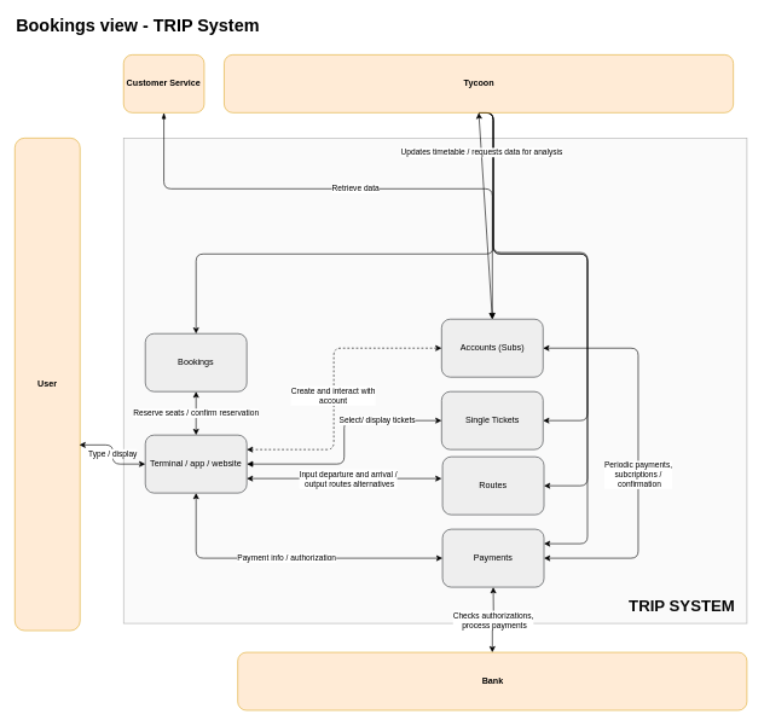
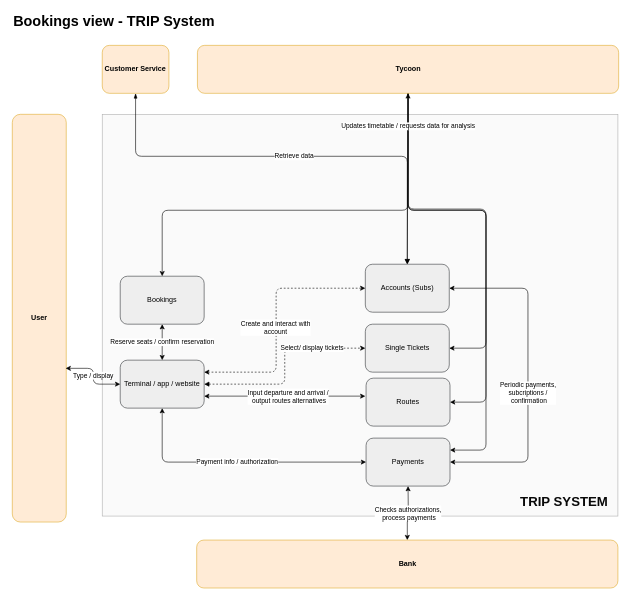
  <mxCell id="0" />
  <mxCell id="1" parent="0" />
  <mxCell id="2" value="" style="whiteSpace=wrap;html=1;shadow=0;glass=0;sketch=0;opacity=50;fillColor=#f5f5f5;strokeColor=#666666;fontColor=#333333;" parent="1" vertex="1"><mxGeometry x="170" y="190" width="860" height="670" as="geometry" /></mxCell>
  <mxCell id="3" value="&lt;b&gt;User&lt;/b&gt;" style="rounded=1;whiteSpace=wrap;html=1;fillColor=#ffe6cc;strokeColor=#d79b00;opacity=80;" parent="1" vertex="1"><mxGeometry x="20" y="190" width="90" height="680" as="geometry" /></mxCell>
  <mxCell id="4" value="Reserve seats / confirm reservation" style="edgeStyle=orthogonalEdgeStyle;html=1;exitX=0.5;exitY=0;exitDx=0;exitDy=0;entryX=0.5;entryY=1;entryDx=0;entryDy=0;startArrow=classic;startFill=1;" parent="1" source="12" target="13" edge="1"><mxGeometry relative="1" as="geometry"><mxPoint as="offset" /></mxGeometry></mxCell>
  <mxCell id="5" value="Payment info / authorization" style="edgeStyle=orthogonalEdgeStyle;html=1;exitX=0.5;exitY=1;exitDx=0;exitDy=0;entryX=0;entryY=0.5;entryDx=0;entryDy=0;startArrow=classic;startFill=1;" parent="1" source="12" edge="1"><mxGeometry relative="1" as="geometry"><Array as="points"><mxPoint x="270" y="770" /></Array><mxPoint x="610" y="770" as="targetPoint" /></mxGeometry></mxCell>
  <mxCell id="6" style="edgeStyle=orthogonalEdgeStyle;html=1;exitX=1;exitY=0.75;exitDx=0;exitDy=0;entryX=0;entryY=0.5;entryDx=0;entryDy=0;startArrow=classic;startFill=1;" parent="1" source="12" edge="1"><mxGeometry relative="1" as="geometry"><mxPoint x="608.75" y="660" as="targetPoint" /></mxGeometry></mxCell>
  <mxCell id="7" value="Input departure and arrival /&lt;br&gt;&amp;nbsp;output routes alternatives" style="edgeLabel;html=1;align=center;verticalAlign=middle;resizable=0;points=[];overflow=visible;perimeter=rectanglePerimeter;container=0;imageAspect=1;" parent="6" vertex="1" connectable="0"><mxGeometry x="0.548" y="1" relative="1" as="geometry"><mxPoint x="-68" y="1" as="offset" /></mxGeometry></mxCell>
  <mxCell id="8" style="edgeStyle=orthogonalEdgeStyle;html=1;exitX=1;exitY=0.25;exitDx=0;exitDy=0;entryX=0;entryY=0.5;entryDx=0;entryDy=0;startArrow=classic;startFill=1;dashed=1;" parent="1" source="12" target="26" edge="1"><mxGeometry relative="1" as="geometry"><Array as="points"><mxPoint x="460" y="620" /><mxPoint x="460" y="480" /></Array></mxGeometry></mxCell>
  <mxCell id="9" value="Create and interact with &lt;br&gt;account&lt;br&gt;" style="edgeLabel;html=1;align=center;verticalAlign=middle;resizable=0;points=[];" parent="8" vertex="1" connectable="0"><mxGeometry x="0.059" y="2" relative="1" as="geometry"><mxPoint y="21" as="offset" /></mxGeometry></mxCell>
  <mxCell id="10" value="Type / display" style="html=1;exitX=0;exitY=0.5;exitDx=0;exitDy=0;entryX=0.989;entryY=0.623;entryDx=0;entryDy=0;entryPerimeter=0;edgeStyle=orthogonalEdgeStyle;startArrow=classic;startFill=1;" parent="1" source="12" target="3" edge="1"><mxGeometry relative="1" as="geometry"><mxPoint x="140" y="640" as="targetPoint" /></mxGeometry></mxCell>
- <mxCell id="11" value="Select/ display tickets" style="edgeStyle=orthogonalEdgeStyle;html=1;exitX=1;exitY=0.5;exitDx=0;exitDy=0;startArrow=block;startFill=1;" parent="1" source="12" target="27" edge="1"><mxGeometry x="0.46" relative="1" as="geometry"><mxPoint as="offset" /></mxGeometry></mxCell>
+ <mxCell id="11" value="Select/ display tickets" style="edgeStyle=orthogonalEdgeStyle;html=1;exitX=1;exitY=0.5;exitDx=0;exitDy=0;startArrow=block;startFill=1;dashed=1;" parent="1" source="12" target="27" edge="1"><mxGeometry x="0.46" relative="1" as="geometry"><mxPoint as="offset" /></mxGeometry></mxCell>
  <mxCell id="12" value="Terminal / app / website" style="rounded=1;whiteSpace=wrap;html=1;fillColor=#eeeeee;strokeColor=#36393d;" parent="1" vertex="1"><mxGeometry x="200" y="600" width="140" height="80" as="geometry" /></mxCell>
  <mxCell id="13" value="Bookings" style="rounded=1;whiteSpace=wrap;html=1;fillColor=#eeeeee;strokeColor=#36393d;" parent="1" vertex="1"><mxGeometry x="200" y="460" width="140" height="80" as="geometry" /></mxCell>
  <mxCell id="14" value="Checks authorizations,&lt;br&gt;&amp;nbsp;process payments" style="edgeStyle=orthogonalEdgeStyle;html=1;exitX=0.5;exitY=1;exitDx=0;exitDy=0;entryX=0.5;entryY=0;entryDx=0;entryDy=0;startArrow=classic;startFill=1;" parent="1" target="16" edge="1"><mxGeometry relative="1" as="geometry"><mxPoint x="680" y="810" as="sourcePoint" /></mxGeometry></mxCell>
  <mxCell id="15" value="Periodic payments,&lt;br&gt;subcriptions /&lt;br&gt;&amp;nbsp;confirmation" style="edgeStyle=orthogonalEdgeStyle;html=1;exitX=1;exitY=0.5;exitDx=0;exitDy=0;entryX=1;entryY=0.5;entryDx=0;entryDy=0;startArrow=classic;startFill=1;" parent="1" edge="1" target="24"><mxGeometry x="0.109" relative="1" as="geometry"><mxPoint x="750" y="750" as="targetPoint" /><Array as="points"><mxPoint x="880" y="480" /><mxPoint x="880" y="770" /></Array><mxPoint x="748.75" y="480" as="sourcePoint" /><mxPoint as="offset" /></mxGeometry></mxCell>
  <mxCell id="16" value="&lt;b&gt;Bank&lt;/b&gt;" style="rounded=1;whiteSpace=wrap;html=1;fillColor=#ffe6cc;strokeColor=#d79b00;opacity=80;" parent="1" vertex="1"><mxGeometry x="327.5" y="900" width="702.5" height="80" as="geometry" /></mxCell>
  <mxCell id="17" style="edgeStyle=orthogonalEdgeStyle;html=1;exitX=0.5;exitY=1;exitDx=0;exitDy=0;entryX=1;entryY=0.5;entryDx=0;entryDy=0;" edge="1" parent="1" source="21" target="27"><mxGeometry relative="1" as="geometry"><Array as="points"><mxPoint x="680" y="348" /><mxPoint x="810" y="348" /><mxPoint x="810" y="580" /></Array></mxGeometry></mxCell>
  <mxCell id="18" style="edgeStyle=orthogonalEdgeStyle;html=1;exitX=0.5;exitY=1;exitDx=0;exitDy=0;entryX=1;entryY=0.5;entryDx=0;entryDy=0;" edge="1" parent="1" source="21" target="25"><mxGeometry relative="1" as="geometry"><Array as="points"><mxPoint x="680" y="350" /><mxPoint x="810" y="350" /><mxPoint x="810" y="670" /></Array></mxGeometry></mxCell>
  <mxCell id="19" style="edgeStyle=orthogonalEdgeStyle;html=1;exitX=0.5;exitY=1;exitDx=0;exitDy=0;entryX=1;entryY=0.25;entryDx=0;entryDy=0;" edge="1" parent="1" source="21" target="24"><mxGeometry relative="1" as="geometry"><Array as="points"><mxPoint x="680" y="350" /><mxPoint x="810" y="350" /><mxPoint x="810" y="750" /></Array></mxGeometry></mxCell>
  <mxCell id="20" style="edgeStyle=orthogonalEdgeStyle;html=1;exitX=0.5;exitY=1;exitDx=0;exitDy=0;entryX=0.5;entryY=0;entryDx=0;entryDy=0;" edge="1" parent="1" source="21" target="13"><mxGeometry relative="1" as="geometry"><Array as="points"><mxPoint x="680" y="350" /><mxPoint x="270" y="350" /></Array></mxGeometry></mxCell>
- <mxCell id="21" value="&lt;b&gt;Tycoon&lt;/b&gt;" style="rounded=1;whiteSpace=wrap;html=1;fillColor=#ffe6cc;strokeColor=#d79b00;opacity=80;" parent="1" vertex="1"><mxGeometry x="308.75" y="75" width="702.5" height="80" as="geometry" /></mxCell>
+ <mxCell id="21" value="&lt;b&gt;Tycoon&lt;/b&gt;" style="rounded=1;whiteSpace=wrap;html=1;fillColor=#ffe6cc;strokeColor=#d79b00;opacity=80;" parent="1" vertex="1"><mxGeometry x="328.75" y="75" width="702.5" height="80" as="geometry" /></mxCell>
  <mxCell id="22" value="&lt;h1&gt;Bookings view - TRIP System&lt;/h1&gt;" style="text;strokeColor=none;align=left;fillColor=none;html=1;verticalAlign=middle;whiteSpace=wrap;rounded=0;" parent="1" vertex="1"><mxGeometry x="20" y="20" width="670" height="30" as="geometry" /></mxCell>
  <mxCell id="23" value="&lt;h1&gt;&lt;b&gt;&lt;font color=&quot;#080808&quot;&gt;TRIP SYSTEM&lt;/font&gt;&lt;/b&gt;&lt;/h1&gt;" style="edgeLabel;html=1;align=center;verticalAlign=middle;resizable=0;points=[];labelBackgroundColor=none;" parent="1" vertex="1" connectable="0"><mxGeometry x="955" y="820" as="geometry"><mxPoint x="-16" y="15" as="offset" /></mxGeometry></mxCell>
  <mxCell id="24" value="Payments" style="rounded=1;whiteSpace=wrap;html=1;fillColor=#eeeeee;strokeColor=#36393d;" parent="1" vertex="1"><mxGeometry x="610" y="730" width="140" height="80" as="geometry" /></mxCell>
  <mxCell id="25" value="Routes" style="rounded=1;whiteSpace=wrap;html=1;fillColor=#eeeeee;strokeColor=#36393d;" parent="1" vertex="1"><mxGeometry x="610" y="630" width="140" height="80" as="geometry" /></mxCell>
  <mxCell id="26" value="Accounts (Subs)" style="rounded=1;whiteSpace=wrap;html=1;fillColor=#eeeeee;strokeColor=#36393d;" parent="1" vertex="1"><mxGeometry x="608.75" y="440" width="140" height="80" as="geometry" /></mxCell>
  <mxCell id="27" value="Single Tickets" style="rounded=1;whiteSpace=wrap;html=1;fillColor=#eeeeee;strokeColor=#36393d;" parent="1" vertex="1"><mxGeometry x="608.75" y="540" width="140" height="80" as="geometry" /></mxCell>
  <mxCell id="28" value="Updates timetable / requests data for analysis" style="edgeStyle=none;html=1;exitX=0.5;exitY=0;exitDx=0;exitDy=0;entryX=0.5;entryY=1;entryDx=0;entryDy=0;startArrow=block;startFill=1;" parent="1" source="26" target="21" edge="1"><mxGeometry x="0.614" relative="1" as="geometry"><mxPoint x="678.75" y="200" as="sourcePoint" /><mxPoint as="offset" /></mxGeometry></mxCell>
  <mxCell id="29" value="Retrieve data" style="edgeStyle=orthogonalEdgeStyle;html=1;exitX=0.5;exitY=1;exitDx=0;exitDy=0;entryX=0.5;entryY=0;entryDx=0;entryDy=0;startArrow=blockThin;startFill=1;" edge="1" parent="1" source="30" target="26"><mxGeometry relative="1" as="geometry"><Array as="points"><mxPoint x="226" y="260" /><mxPoint x="679" y="260" /></Array></mxGeometry></mxCell>
  <mxCell id="30" value="&lt;b&gt;Customer Service&lt;br&gt;&lt;/b&gt;" style="rounded=1;whiteSpace=wrap;html=1;fillColor=#ffe6cc;strokeColor=#d79b00;opacity=80;" vertex="1" parent="1"><mxGeometry x="170" y="75" width="111.25" height="80" as="geometry" /></mxCell>
